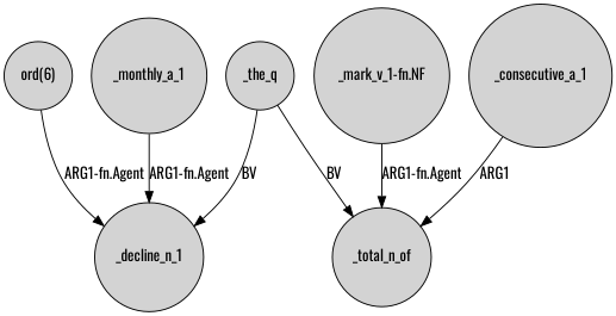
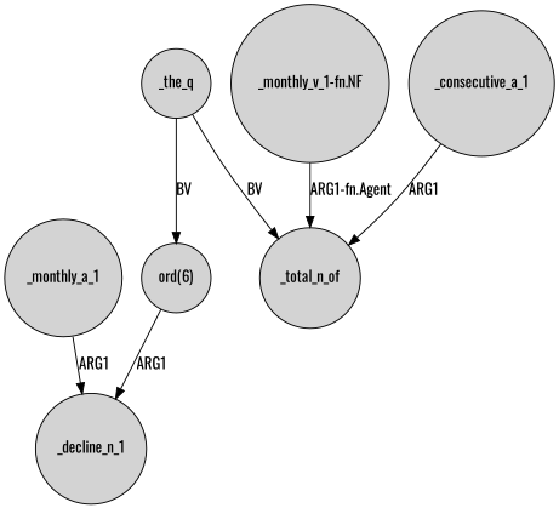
  digraph {
    fontname=Oswald
    node [fontname=Oswald shape=circle style=filled]
    edge [fontname=Oswald]
    "ord(6)"
    _decline_n_1
    _the_q
    _total_n_of
-   "_mark_v_1-fn.NF"
+   "_mark_v_1-fn.NF" [label="_monthly_v_1-fn.NF"]
    _monthly_a_1
    _consecutive_a_1
-   "ord(6)" -> _decline_n_1 [label="ARG1-fn.Agent"]
-   _the_q -> _decline_n_1 [label=BV]
+   "ord(6)" -> _decline_n_1 [label=ARG1]
+   _the_q -> "ord(6)" [label=BV]
    _the_q -> _total_n_of [label=BV]
    "_mark_v_1-fn.NF" -> _total_n_of [label="ARG1-fn.Agent"]
-   _monthly_a_1 -> _decline_n_1 [label="ARG1-fn.Agent"]
+   _monthly_a_1 -> _decline_n_1 [label=ARG1]
    _consecutive_a_1 -> _total_n_of [label=ARG1]
  }
